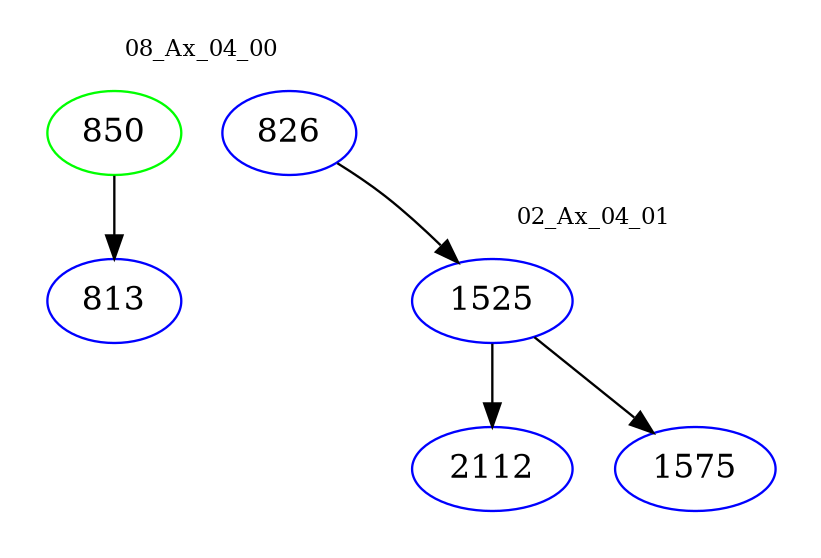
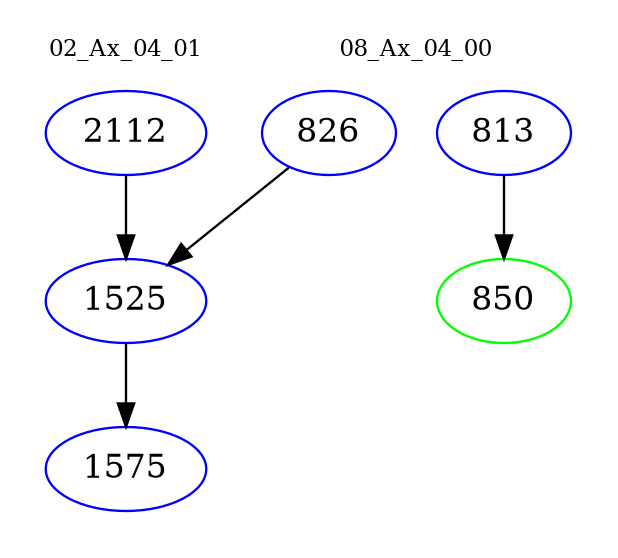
  digraph {
    node [color=blue]
    edge [color=black]
    n1 [label=2112]
    n2 [label=1525]
    n3 [label=1575]
    n4 [label=826]
    n5 [label=813]
    n6 [color=green label=850]
    subgraph cluster_1 {
      color=white
      fontsize=10
      label="02_Ax_04_01"
      n1
      n2
      n3
    }
    subgraph cluster_2 {
      color=white
      fontsize=10
      label="08_Ax_04_00"
      n4
      n5
      n6
    }
-   n2 -> n1
+   n1 -> n2
    n2 -> n3
    n4 -> n2
-   n6 -> n5
+   n5 -> n6
  }
